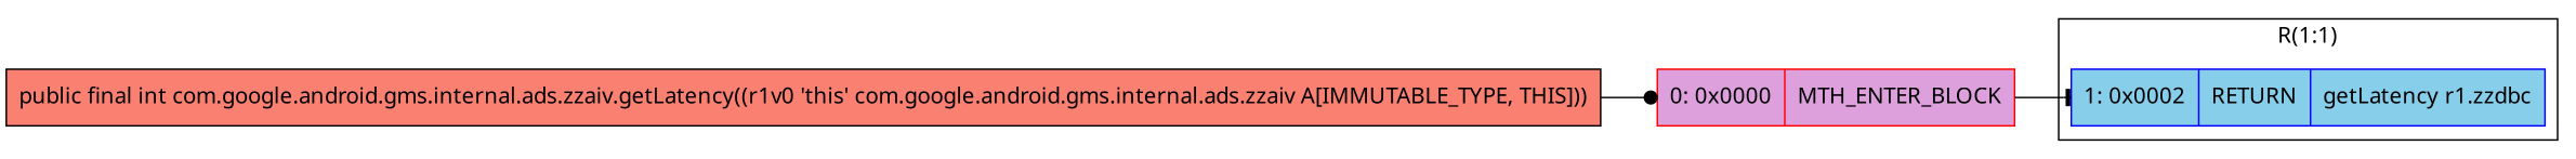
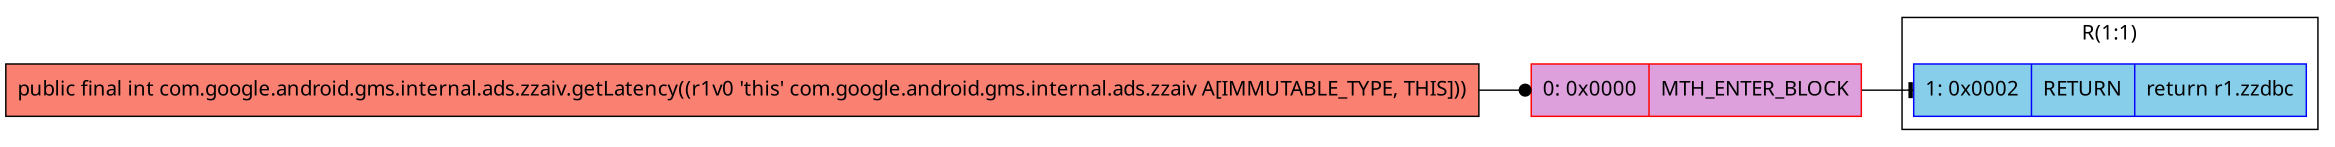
  digraph {
    rankdir=LR
    fontname="Noto Sans"
    node [shape=record style=filled fontname="Noto Sans"]
    edge [fontname="Noto Sans"]
-   n1 [color=blue label="{1\:\ 0x0002|RETURN\l|getLatency r1.zzdbc\l}" fillcolor=skyblue]
+   n1 [color=blue label="{1\:\ 0x0002|RETURN\l|return r1.zzdbc\l}" fillcolor=skyblue]
    n2 [color=red label="{0\:\ 0x0000|MTH_ENTER_BLOCK\l}" fillcolor=plum]
    n3 [label="{public final int com.google.android.gms.internal.ads.zzaiv.getLatency((r1v0 'this' com.google.android.gms.internal.ads.zzaiv A[IMMUTABLE_TYPE, THIS])) }" fillcolor=salmon]
    subgraph cluster_1 {
      label="R(1:1)"
      n1
    }
    n2 -> n1 [arrowhead=tee]
    n3 -> n2 [arrowhead=dot]
  }
